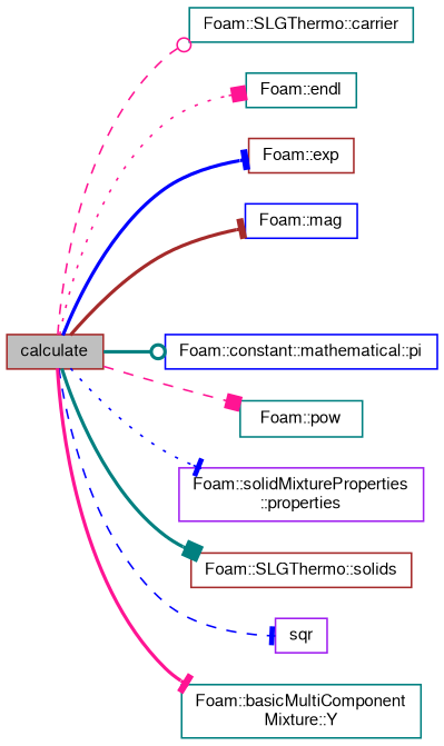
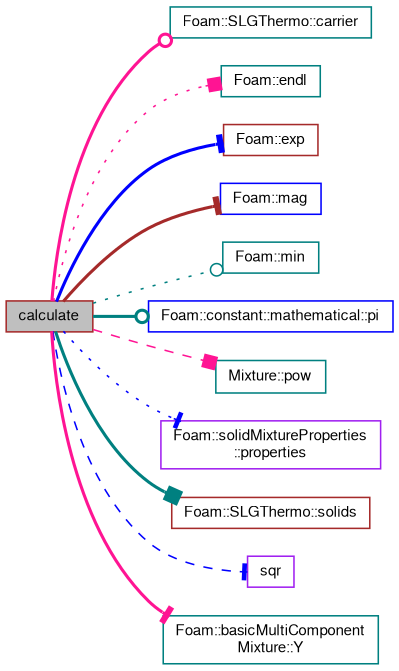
  digraph {
    rankdir=LR
    node [color=teal fontname=FreeSans fontsize=10 shape=record]
    edge [arrowhead=tee color=deeppink fontname=FreeSans fontsize=10 labelfontname=FreeSans labelfontsize=10 style=bold]
    n1 [color=brown fillcolor=grey75 fontcolor=black height=0.2 label=calculate style=filled width=0.4]
    n2 [height=0.2 label="Foam::SLGThermo::carrier" width=0.4]
    n3 [height=0.2 label="Foam::endl" width=0.4]
    n4 [color=brown height=0.2 label="Foam::exp" width=0.4]
    n5 [color=blue height=0.2 label="Foam::mag" width=0.4]
+   n6 [height=0.2 label="Foam::min" width=0.4]
    n7 [color=blue height=0.2 label="Foam::constant::mathematical::pi" width=0.4]
-   n8 [height=0.2 label="Foam::pow" width=0.4]
+   n8 [height=0.2 label="Mixture::pow" width=0.4]
    n9 [color=purple height=0.2 label="Foam::solidMixtureProperties\l::properties" width=0.4]
    n10 [color=brown height=0.2 label="Foam::SLGThermo::solids" width=0.4]
    n11 [color=purple height=0.2 label=sqr width=0.4]
    n12 [height=0.2 label="Foam::basicMultiComponent\lMixture::Y" width=0.4]
-   n1 -> n2 [arrowhead=odot style=dashed]
+   n1 -> n2 [arrowhead=odot]
    n1 -> n3 [arrowhead=box style=dotted]
    n1 -> n4 [color=blue]
    n1 -> n5 [color=brown]
+   n1 -> n6 [arrowhead=odot color=teal style=dotted]
    n1 -> n7 [arrowhead=odot color=teal]
    n1 -> n8 [arrowhead=box style=dashed]
    n1 -> n9 [color=blue style=dotted]
    n1 -> n10 [arrowhead=box color=teal]
    n1 -> n11 [color=blue style=dashed]
    n1 -> n12
  }
